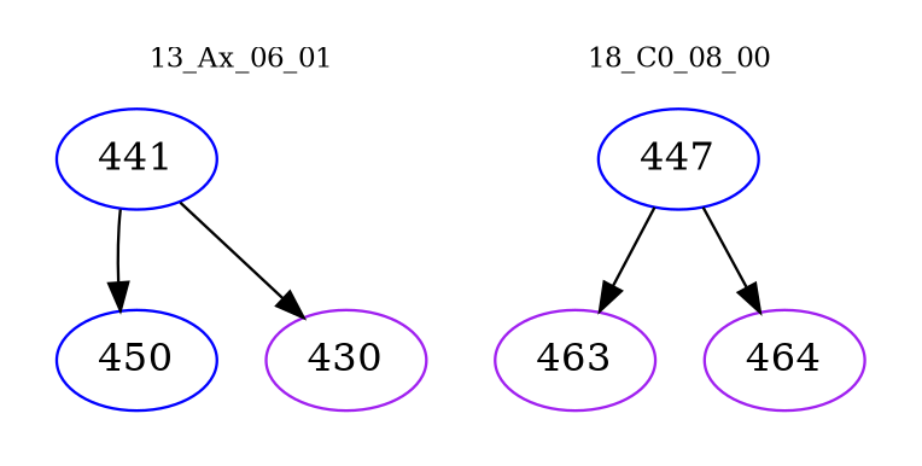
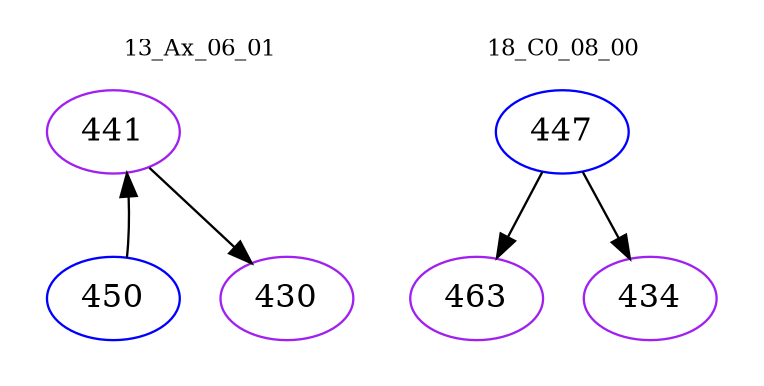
  digraph {
    node [color=blue]
    edge [color=black]
-   n1 [label=441]
+   n1 [color=purple label=441]
    n2 [label=450]
    n3 [color=purple label=430]
    n4 [label=447]
    n5 [color=purple label=463]
-   n6 [color=purple label=464]
+   n6 [color=purple label=434]
    subgraph cluster_1 {
      color=white
      fontsize=10
      label="13_Ax_06_01"
      n1
      n2
      n3
    }
    subgraph cluster_2 {
      color=white
      fontsize=10
      label="18_C0_08_00"
      n4
      n5
      n6
    }
-   n1 -> n2
+   n2 -> n1
    n1 -> n3
    n4 -> n5
    n4 -> n6
  }
